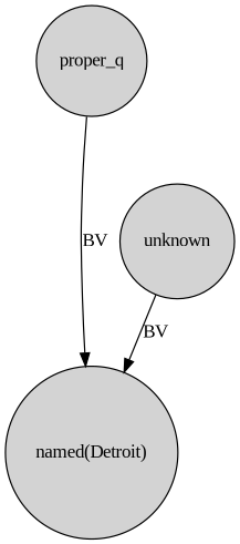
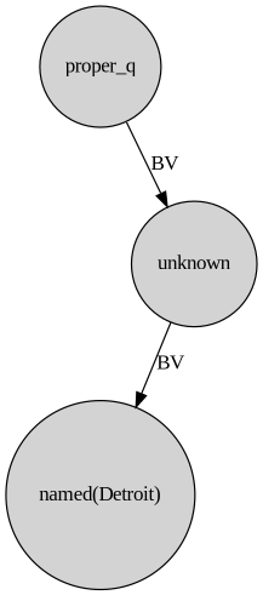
  digraph {
    fontname="Liberation Serif"
    node [fontname="Liberation Serif" shape=circle style=filled]
    edge [fontname="Liberation Serif"]
    proper_q
    "named(Detroit)"
    unknown
-   proper_q -> "named(Detroit)" [label=BV]
+   proper_q -> unknown [label=BV]
    unknown -> "named(Detroit)" [label=BV]
  }
